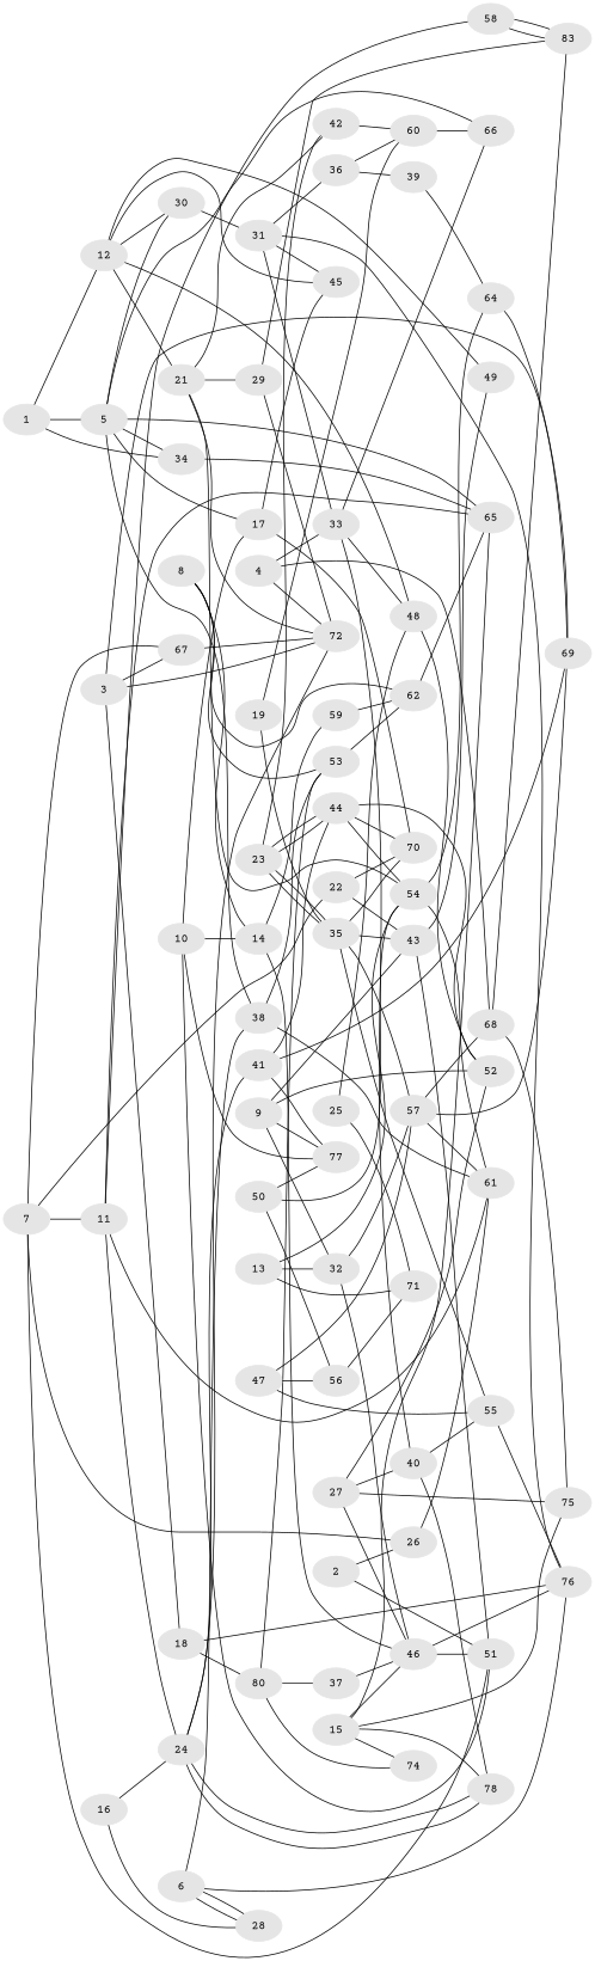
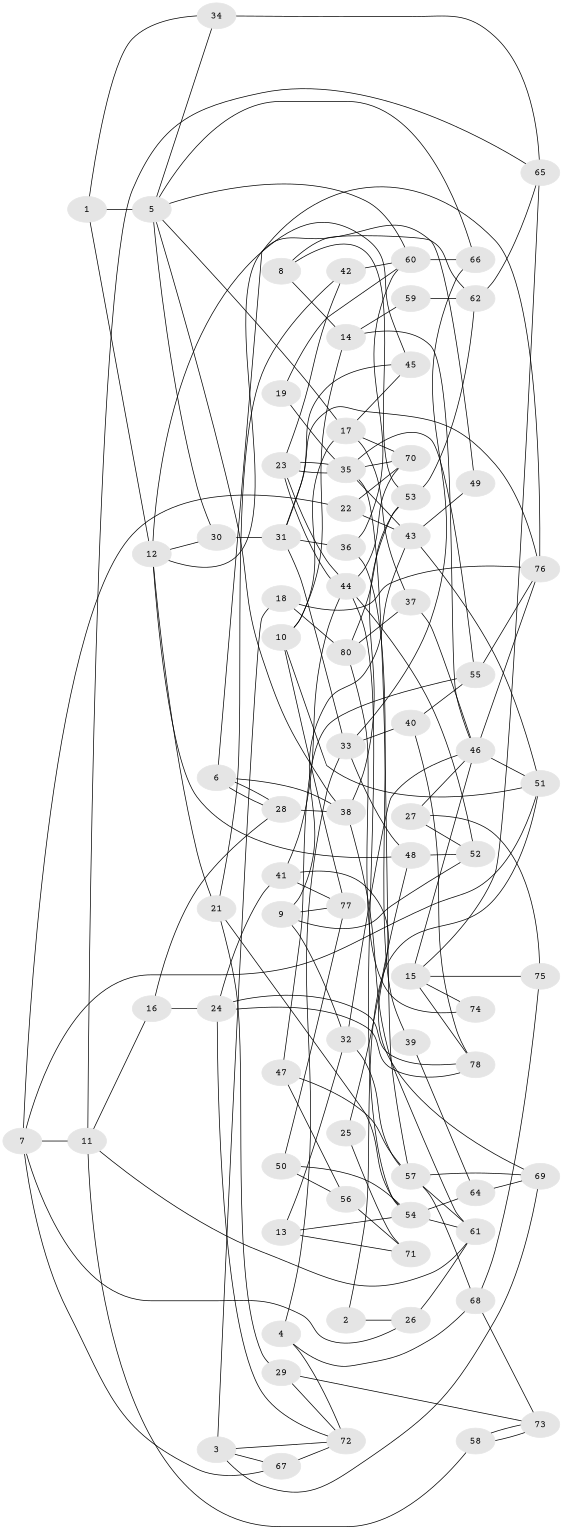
  graph {
    fontname="Courier Prime"
    rankdir=LR
    node [color=gray90 fontname="Courier Prime" style=filled]
    edge [fontname="Courier Prime"]
    1
    5
    12
    34
    17
    30
    38
    65
    66
    21
    45
    48
    49
    2
    26
    51
    61
    3
    18
    67
    69
    72
    76
    n24 [label=80]
    4
    33
    68
    40
    75
-   73 [label=83]
+   73
    37
    70
    31
    53
    6
    28
    7
    11
    22
    16
    58
    43
    8
    14
    62
    46
    59
    9
    32
    52
    77
    57
    10
    24
    54
    29
    42
    13
    71
    64
    15
    78
    74
    41
    19
    35
    60
    55
    23
    44
    25
    27
    36
    39
    47
    56
    50
    1 -- 5
    1 -- 12
    1 -- 34
    5 -- 34
    5 -- 17
    5 -- 30
    5 -- 38
-   5 -- 65
+   5 -- 60
    5 -- 66
    12 -- 30
    12 -- 21
    12 -- 45
    12 -- 48
    12 -- 49
    34 -- 65
    17 -- 45
+   17 -- 37
    17 -- 70
    30 -- 31
    38 -- 61
    38 -- 53
-   21 -- 72
    21 -- 54
    21 -- 29
    21 -- 42
    48 -- 52
    2 -- 26
    2 -- 51
    26 -- 61
    3 -- 18
    3 -- 67
    3 -- 69
    3 -- 72
    18 -- 76
    18 -- n24
    67 -- 72
    n24 -- 37
    n24 -- 53
    n24 -- 74
    4 -- 72
    4 -- 33
    4 -- 68
    33 -- 66
    33 -- 48
    33 -- 40
    68 -- 75
    68 -- 73
    40 -- 78
    40 -- 55
    37 -- 46
    31 -- 45
    31 -- 76
    31 -- 33
    31 -- 36
    53 -- 62
    6 -- 38
    6 -- 76
    6 -- 28
    6 -- 28
+   28 -- 38
    7 -- 26
    7 -- 51
    7 -- 67
    7 -- 11
    7 -- 22
    11 -- 65
    11 -- 61
-   11 -- 24
+   11 -- 16
    11 -- 58
    22 -- 70
    22 -- 43
    16 -- 28
    16 -- 24
    58 -- 73
    58 -- 73
    43 -- 49
    43 -- 51
    8 -- 53
    8 -- 14
    8 -- 62
    14 -- 46
    14 -- 59
    62 -- 65
    46 -- 51
    46 -- 76
    59 -- 62
    9 -- 43
    9 -- 32
    9 -- 52
    9 -- 77
    32 -- 46
    32 -- 57
    57 -- 61
    57 -- 69
    57 -- 68
    10 -- 17
    10 -- 51
    10 -- 14
    10 -- 77
    24 -- 72
    24 -- 78
    24 -- 78
    24 -- 41
    54 -- 61
    54 -- 64
    29 -- 72
    29 -- 73
    42 -- 60
    13 -- 32
    13 -- 54
    13 -- 71
    64 -- 69
    15 -- 65
    15 -- 75
    15 -- 46
    15 -- 78
    15 -- 74
    41 -- 69
    41 -- 77
    41 -- 44
    19 -- 35
    19 -- 60
    35 -- 70
    35 -- 43
    35 -- 57
    35 -- 55
    60 -- 66
    55 -- 76
    23 -- 42
    23 -- 35
    23 -- 35
    23 -- 44
    23 -- 44
    44 -- 70
    44 -- 52
    44 -- 54
    25 -- 48
    25 -- 71
-   27 -- 40
    27 -- 75
    27 -- 46
    27 -- 52
    36 -- 60
    36 -- 39
    39 -- 64
    47 -- 57
    47 -- 55
    47 -- 56
    56 -- 71
    50 -- 77
    50 -- 54
    50 -- 56
  }
